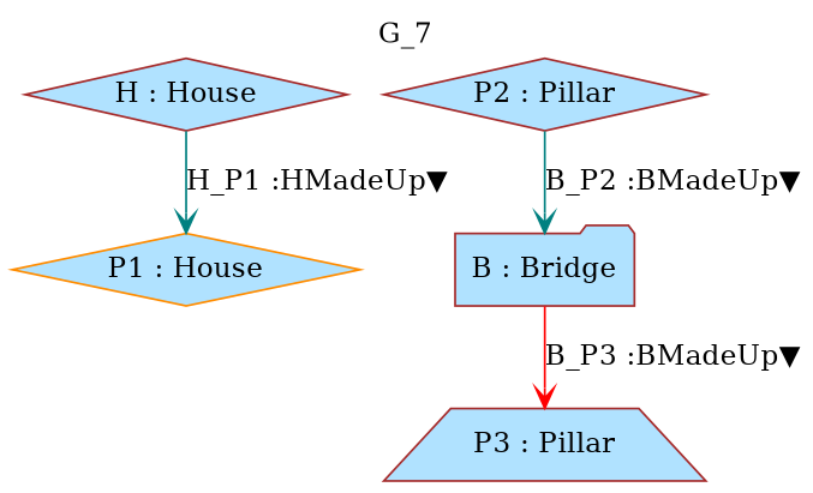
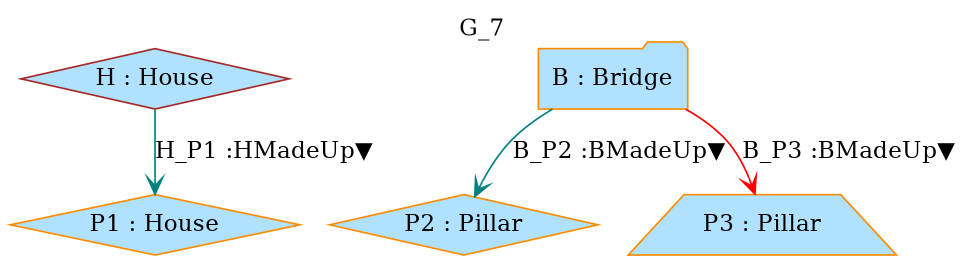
  digraph {
    label=G_7
    labelfontsize=12
    labelloc=tl
    node [color=brown fillcolor=lightskyblue1 shape=diamond style=filled]
    edge [arrowhead=vee color=teal]
    n1 [label="H : House"]
    n2 [color=darkorange label="P1 : House"]
-   n3 [label="P2 : Pillar"]
-   n4 [label="B : Bridge" shape=folder]
-   n5 [label="P3 : Pillar" shape=trapezium]
+   n3 [color=darkorange label="P2 : Pillar"]
+   n4 [color=darkorange label="B : Bridge" shape=folder]
+   n5 [color=darkorange label="P3 : Pillar" shape=trapezium]
    n1 -> n2 [label="H_P1 :HMadeUp▼"]
-   n3 -> n4 [label="B_P2 :BMadeUp▼"]
+   n4 -> n3 [label="B_P2 :BMadeUp▼"]
    n4 -> n5 [color=red label="B_P3 :BMadeUp▼"]
  }
